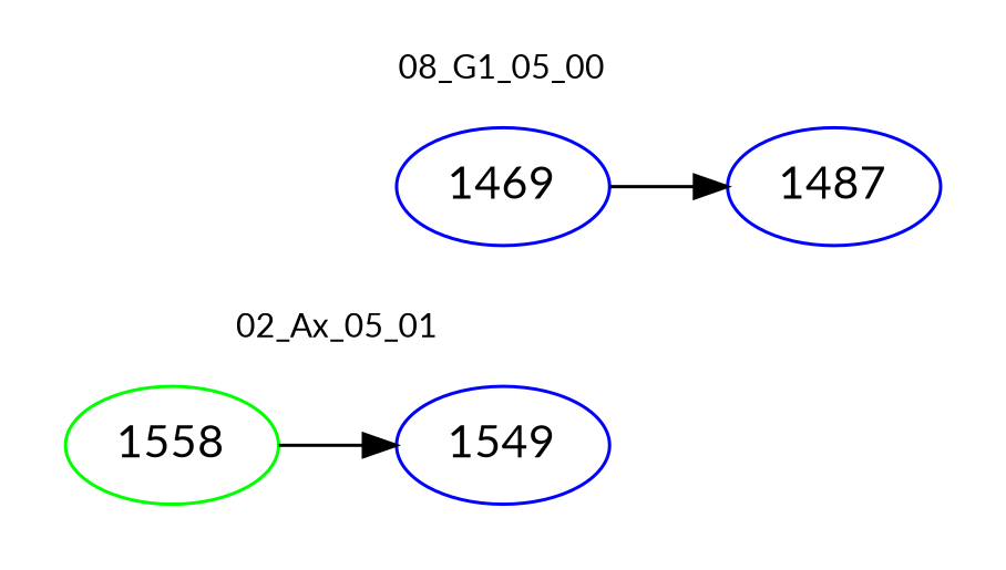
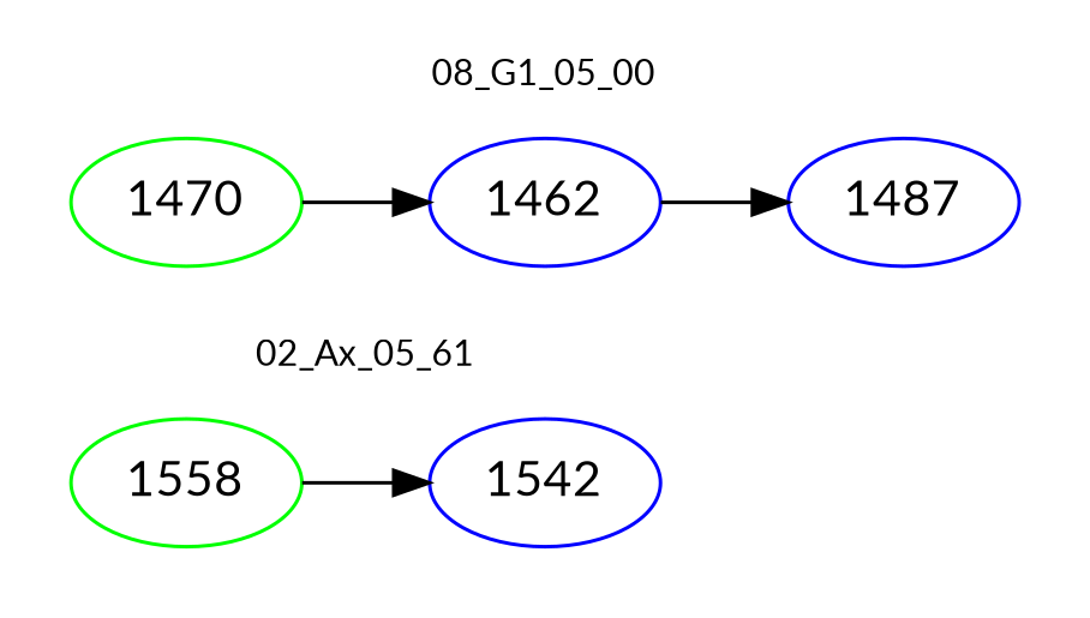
  digraph {
    fontname=Lato
    rankdir=LR
    node [color=blue fontname=Lato]
    edge [color=black fontname=Lato]
    n1 [color=green label=1558]
-   n2 [label=1549]
-   n4 [label=1469]
+   n2 [label=1542]
+   n3 [color=green label=1470]
+   n4 [label=1462]
    n5 [label=1487]
    subgraph cluster_1 {
      color=white
      fontsize=10
-     label="02_Ax_05_01"
+     label="02_Ax_05_61"
      n1
      n2
    }
    subgraph cluster_2 {
      color=white
      fontsize=10
      label="08_G1_05_00"
+     n3
      n4
      n5
    }
    n1 -> n2
+   n3 -> n4
    n4 -> n5
  }
